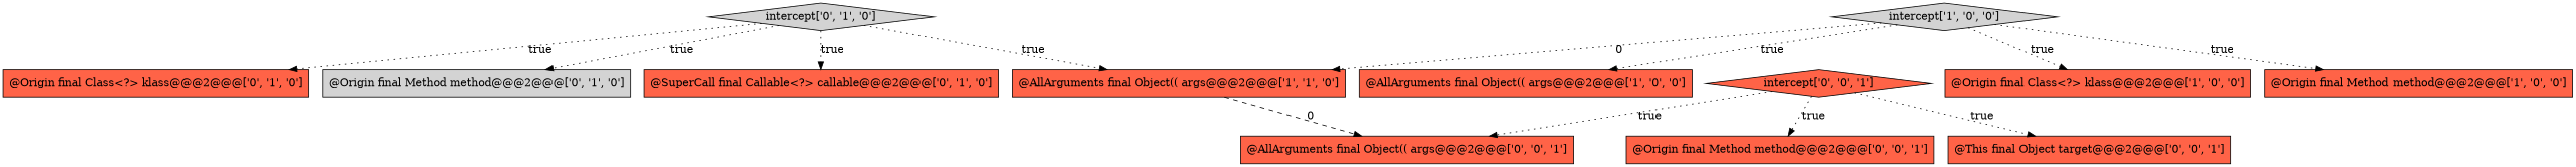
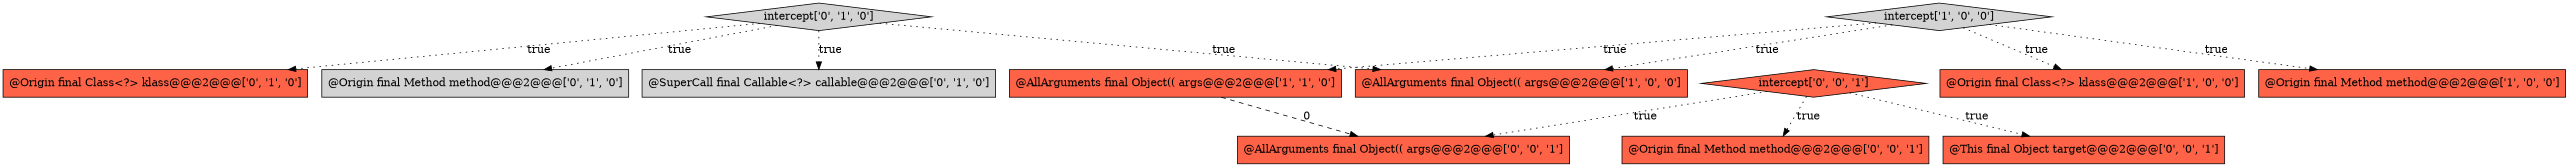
  digraph {
    node [fillcolor=tomato shape=box style=filled]
    edge [style=dotted]
    n1 [label="@AllArguments final Object(( args@@@2@@@['1', '1', '0']"]
    n2 [label="@AllArguments final Object(( args@@@2@@@['0', '0', '1']"]
    n3 [fillcolor=lightgray label="intercept['0', '1', '0']" shape=diamond]
    n4 [fillcolor=lightgray label="@Origin final Method method@@@2@@@['0', '1', '0']"]
-   n5 [label="@SuperCall final Callable<?> callable@@@2@@@['0', '1', '0']"]
+   n5 [fillcolor=lightgray label="@SuperCall final Callable<?> callable@@@2@@@['0', '1', '0']"]
    n6 [label="@Origin final Class<?> klass@@@2@@@['0', '1', '0']"]
    n7 [label="@Origin final Method method@@@2@@@['0', '0', '1']"]
    n8 [label="@AllArguments final Object(( args@@@2@@@['1', '0', '0']"]
    n9 [label="@This final Object target@@@2@@@['0', '0', '1']"]
    n10 [label="intercept['0', '0', '1']" shape=diamond]
    n11 [label="@Origin final Class<?> klass@@@2@@@['1', '0', '0']"]
    n12 [label="@Origin final Method method@@@2@@@['1', '0', '0']"]
    n13 [fillcolor=lightgray label="intercept['1', '0', '0']" shape=diamond]
    n1 -> n2 [label=0 style=dashed]
-   n3 -> n1 [label=true]
+   n3 -> n8 [label=true]
    n3 -> n4 [label=true]
    n3 -> n5 [label=true]
    n3 -> n6 [label=true]
    n10 -> n2 [label=true]
    n10 -> n7 [label=true]
    n10 -> n9 [label=true]
-   n13 -> n1 [label=0]
+   n13 -> n1 [label=true]
    n13 -> n8 [label=true]
    n13 -> n11 [label=true]
    n13 -> n12 [label=true]
  }
